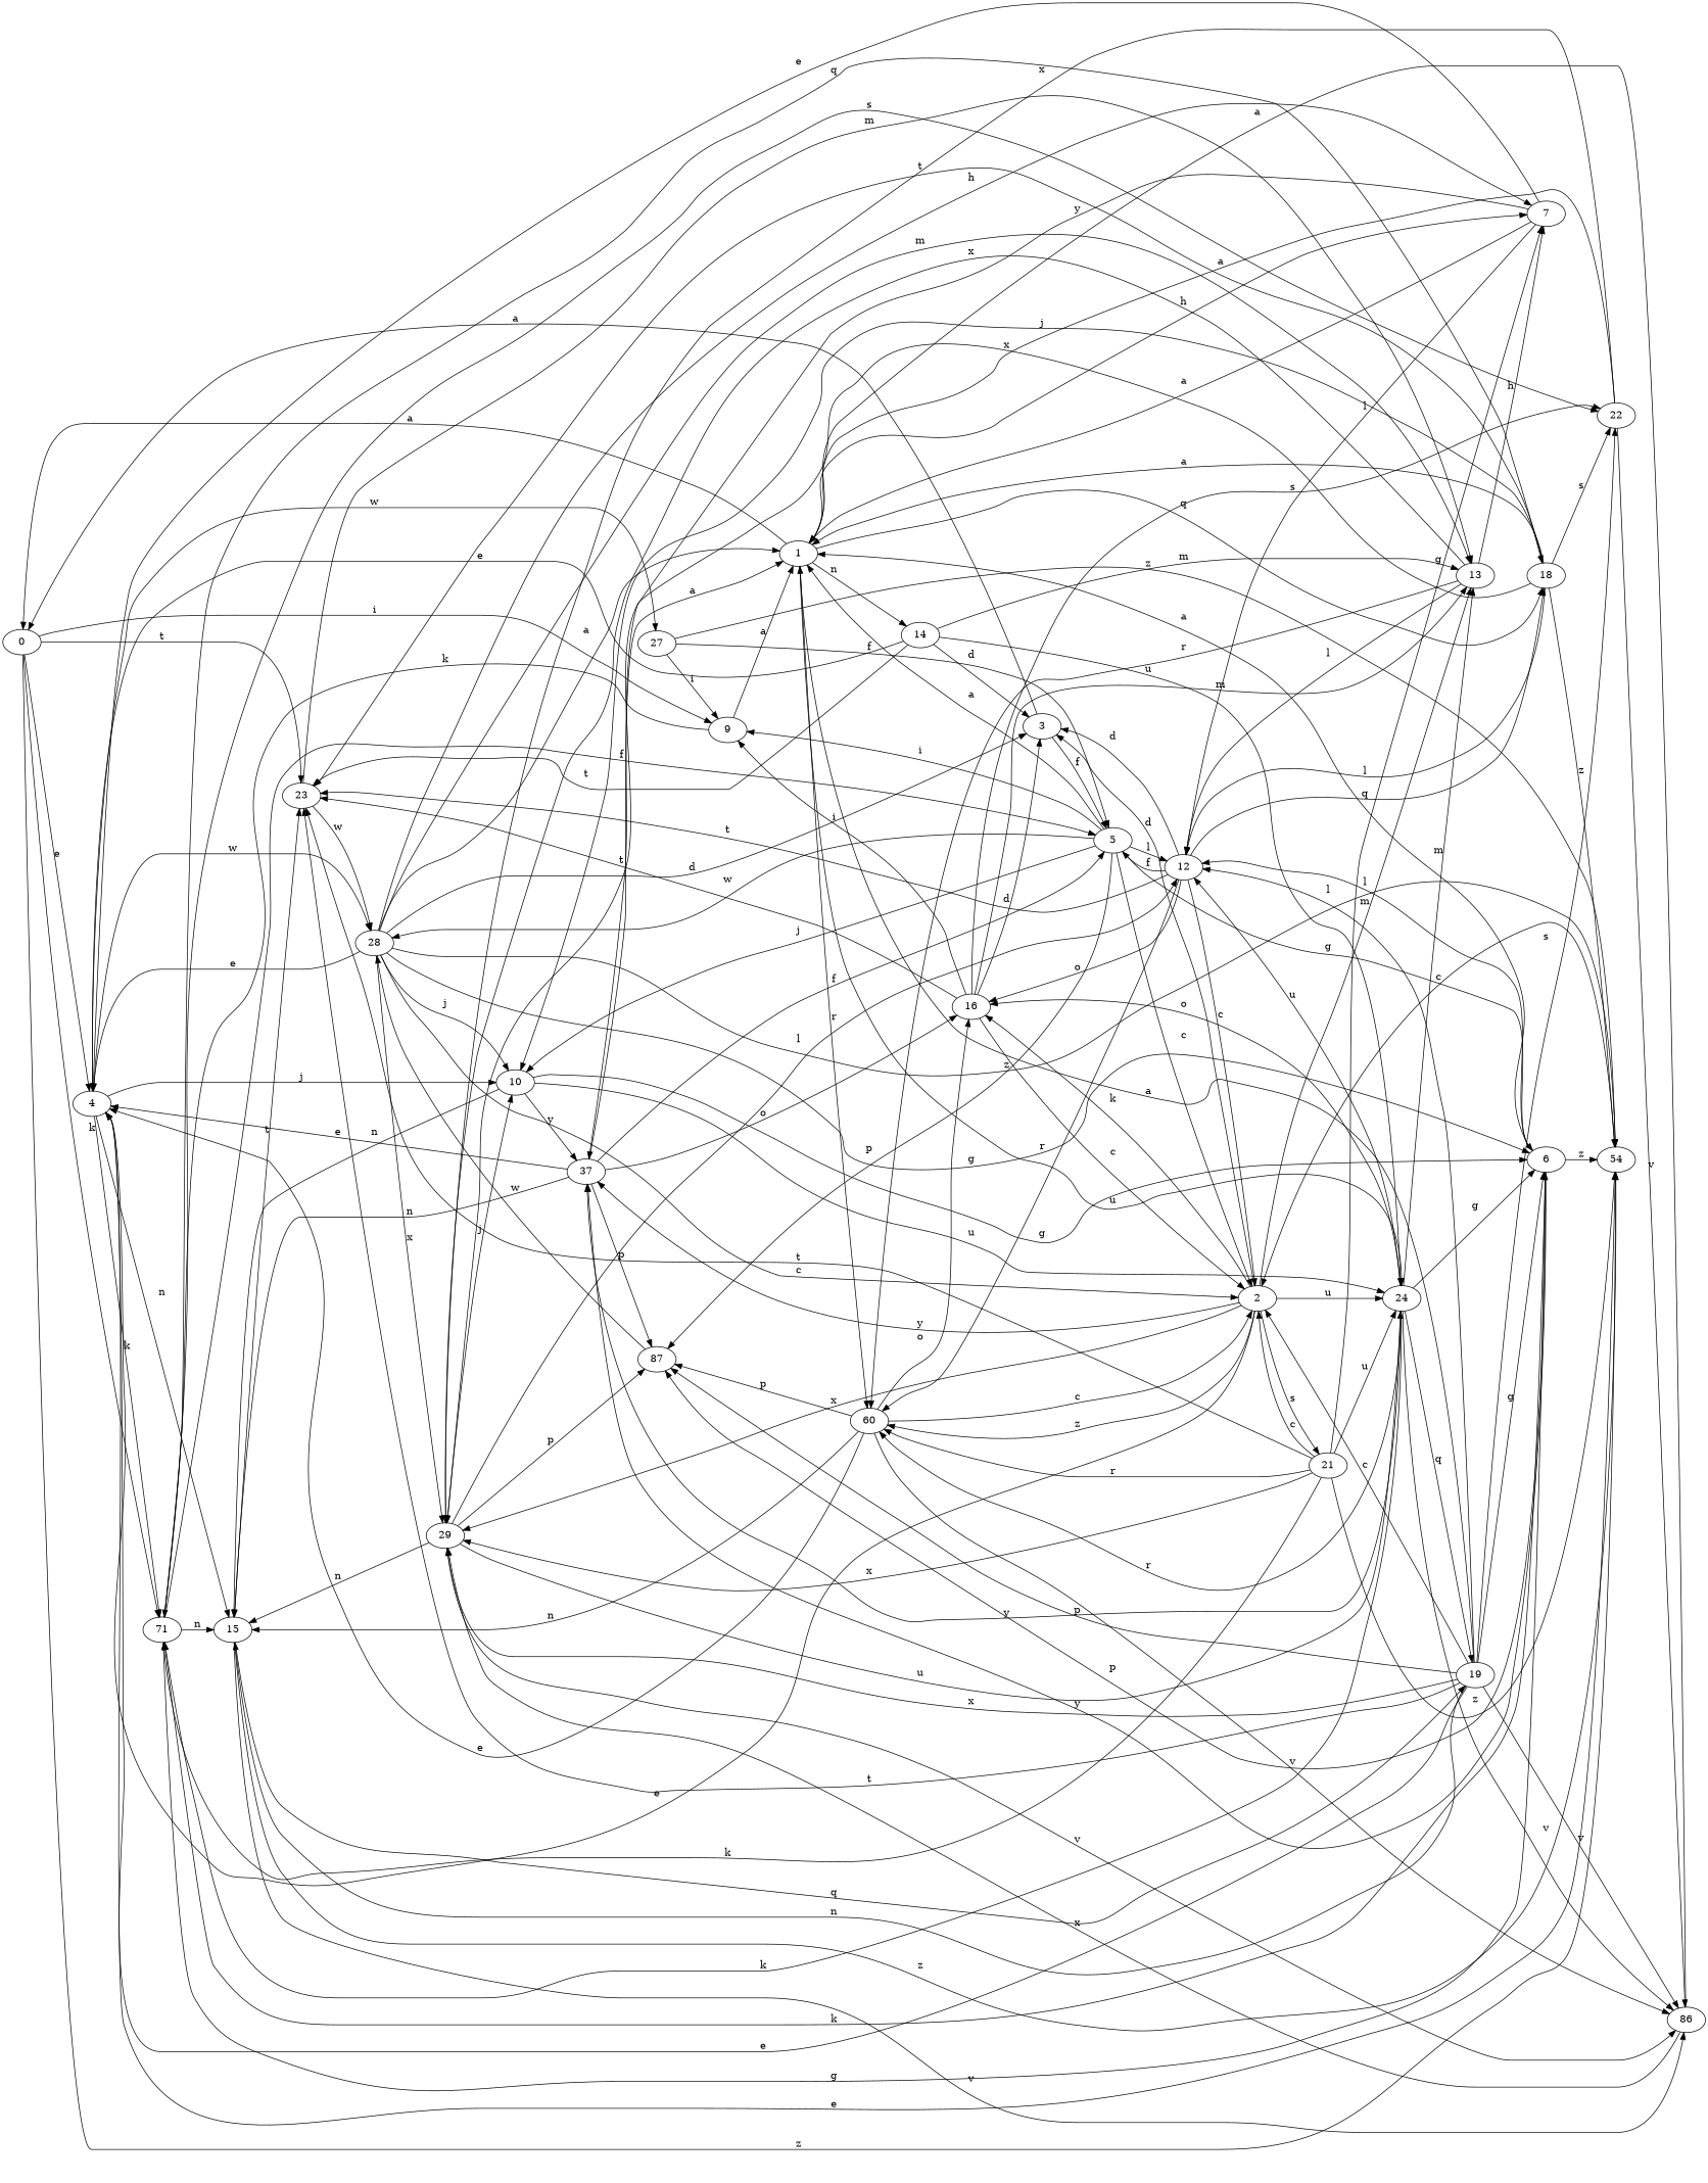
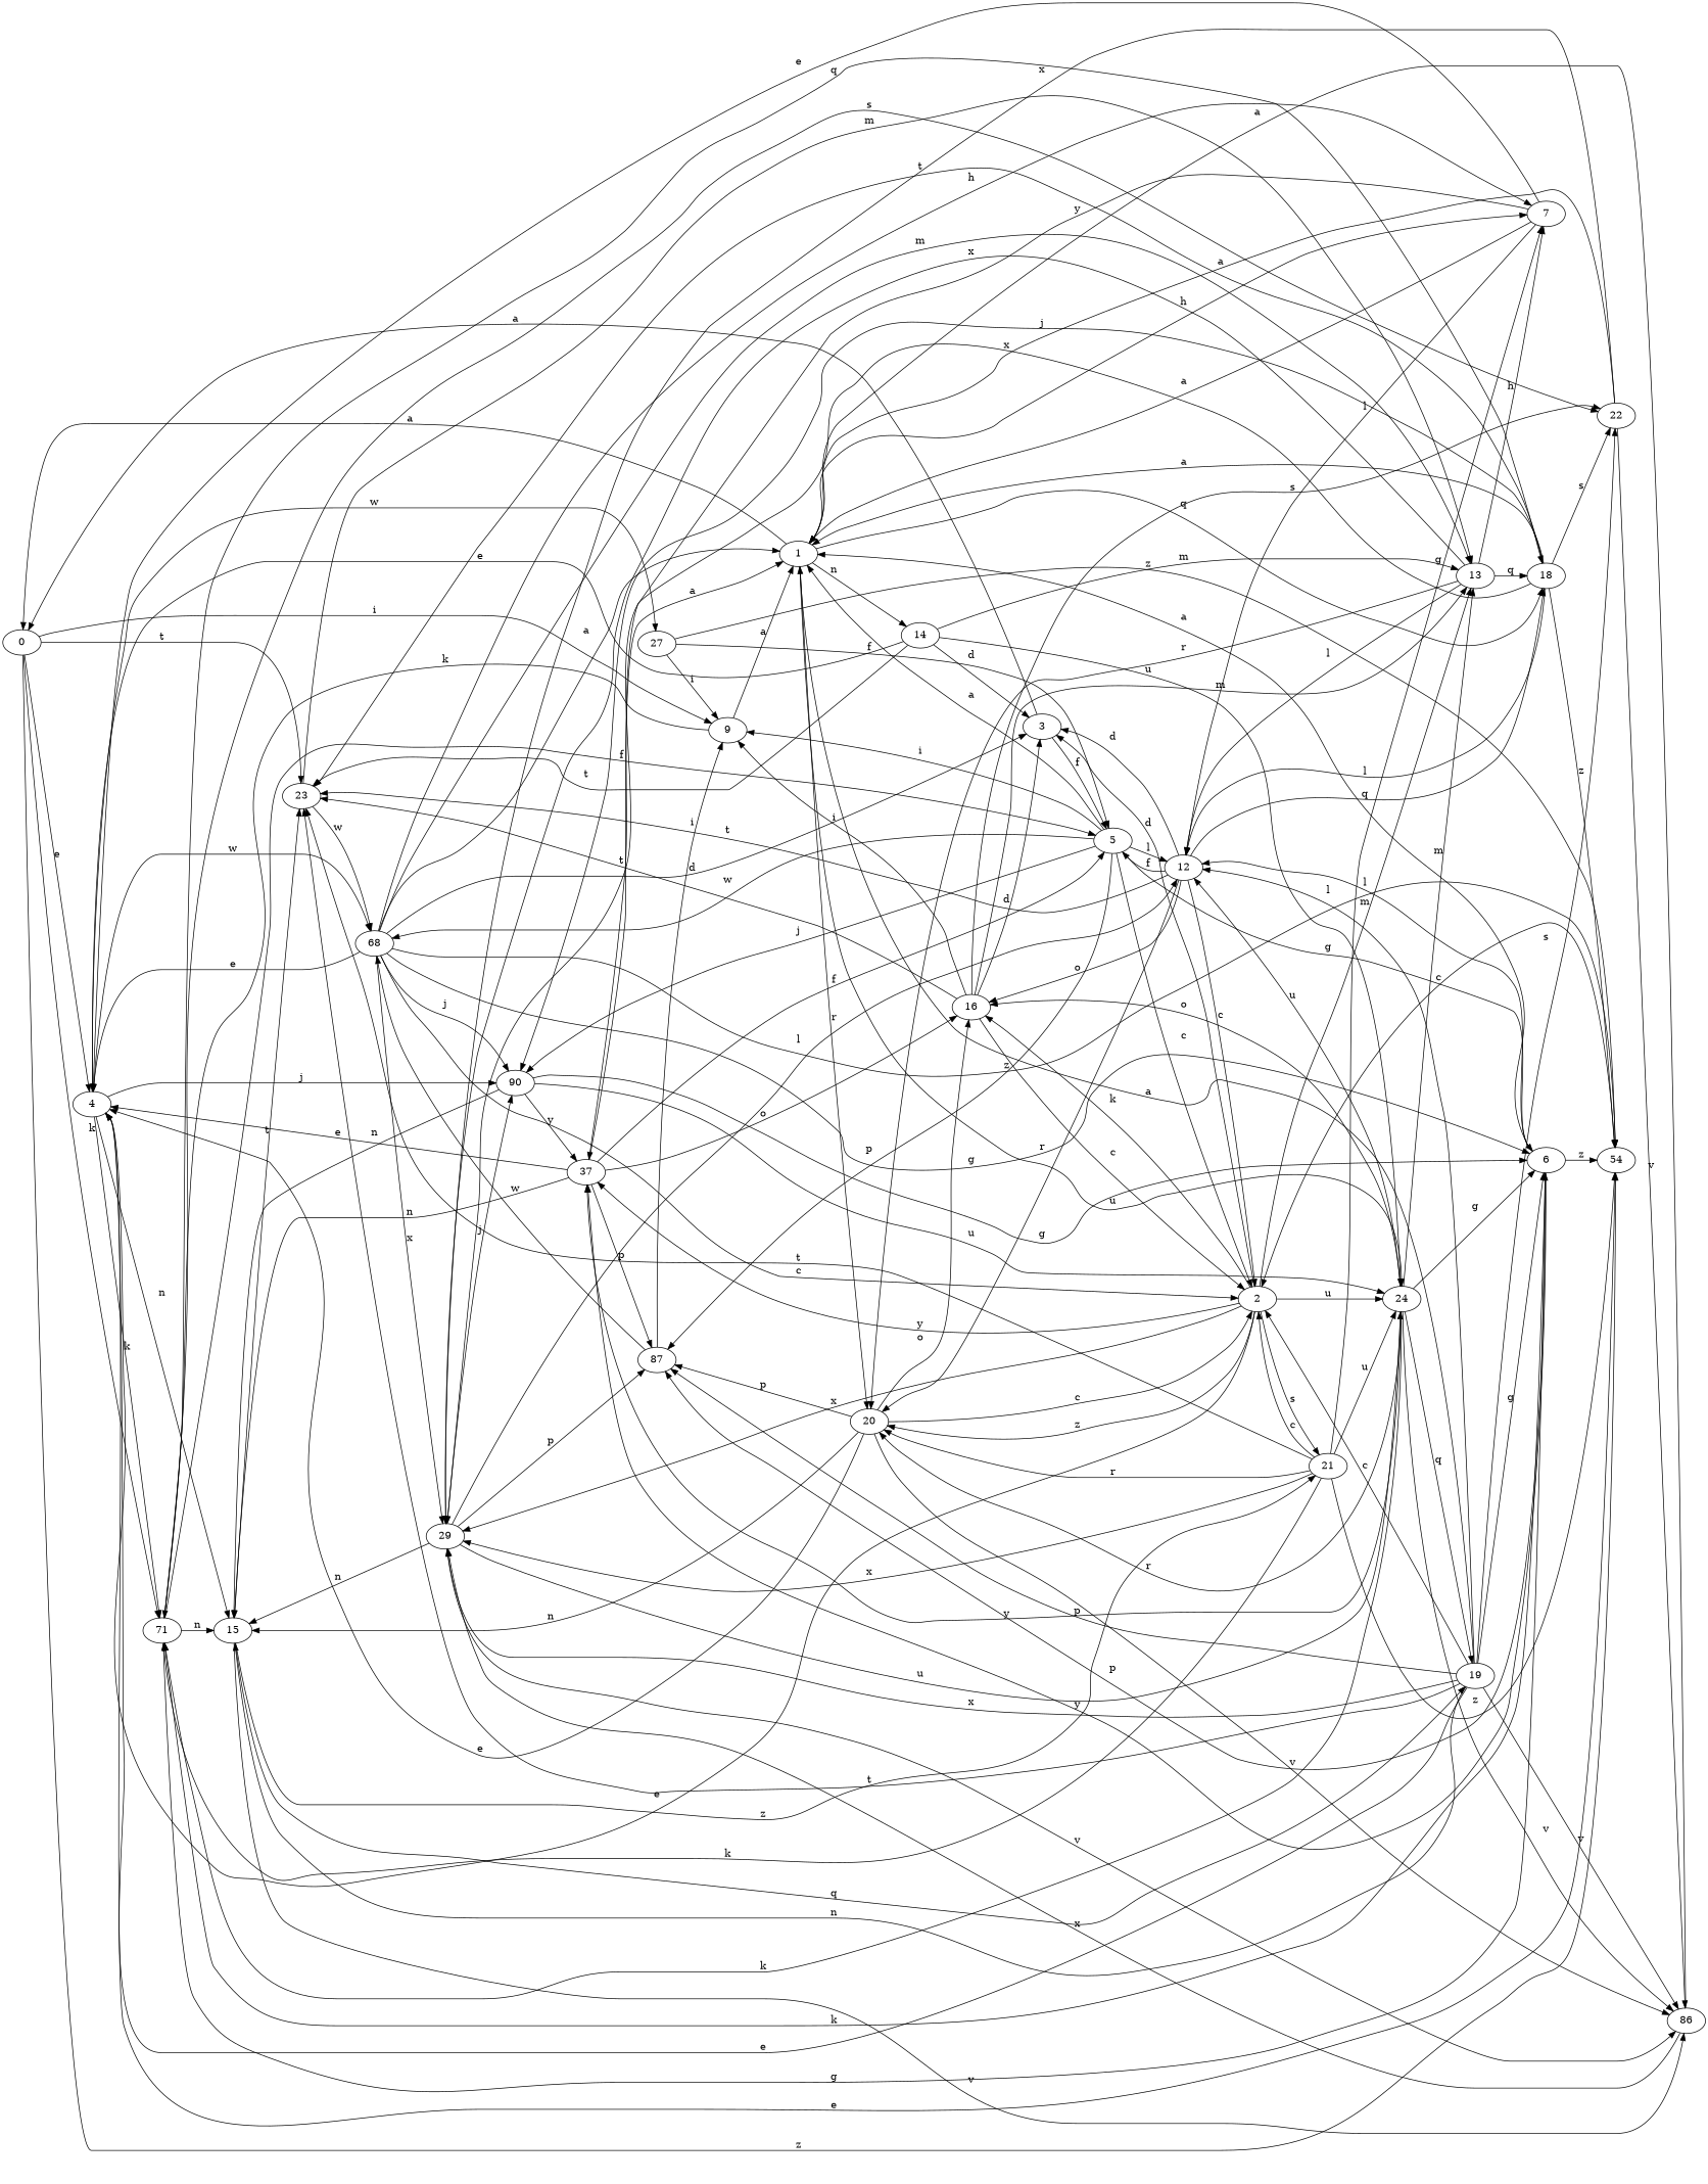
  strict digraph {
    rankdir=LR
    0
    4
    9
    n4 [label=71]
    23
    n6 [label=54]
-   10
+   10 [label=90]
    15
    27
-   28
+   28 [label=68]
    1
    18
    5
    6
    22
    13
    2
    7
    14
    24
-   20 [label=60]
+   20
    n22 [label=37]
    12
    3
    29
    16
    19
    n28 [label=86]
    21
    n30 [label=87]
    0 -> 4 [label=e]
    0 -> 9 [label=i]
    0 -> n4 [label=k]
    0 -> 23 [label=t]
    0 -> n6 [label=z]
    4 -> n4 [label=k]
    4 -> 10 [label=j]
    4 -> 15 [label=n]
    4 -> 27 [label=w]
    4 -> 28 [label=w]
    9 -> n4 [label=k]
    9 -> 1 [label=a]
    n4 -> 15 [label=n]
    n4 -> 18 [label=q]
    n4 -> 5 [label=f]
    n4 -> 6 [label=g]
    n4 -> 22 [label=s]
    23 -> 28 [label=w]
    23 -> 13 [label=m]
    n6 -> 4 [label=e]
    n6 -> 2 [label=c]
    10 -> 15 [label=n]
    10 -> 6 [label=g]
    10 -> 24 [label=u]
    10 -> n22 [label=y]
    15 -> 23 [label=t]
-   15 -> n6 [label=z]
+   15 -> 21 [label=z]
    15 -> 19 [label=q]
    15 -> n28 [label=v]
    27 -> 9 [label=i]
    27 -> n6 [label=z]
    27 -> 5 [label=f]
    28 -> 4 [label=e]
    28 -> n6 [label=z]
    28 -> 10 [label=j]
    28 -> 1 [label=a]
    28 -> 6 [label=g]
    28 -> 13 [label=m]
    28 -> 2 [label=c]
    28 -> 7 [label=h]
    28 -> 3 [label=d]
    28 -> 29 [label=x]
    1 -> 0 [label=a]
    1 -> 18 [label=q]
    1 -> 7 [label=h]
    1 -> 14 [label=n]
    1 -> 24 [label=u]
    1 -> 20 [label=r]
    18 -> 23 [label=t]
    18 -> n6 [label=z]
    18 -> 10 [label=j]
    18 -> 1 [label=a]
    18 -> 22 [label=s]
    18 -> 12 [label=l]
    18 -> 29 [label=x]
    5 -> 9 [label=i]
    5 -> 10 [label=j]
    5 -> 28 [label=w]
    5 -> 1 [label=a]
    5 -> 6 [label=g]
    5 -> 2 [label=c]
    5 -> 12 [label=l]
    5 -> n30 [label=p]
    6 -> n4 [label=k]
    6 -> n6 [label=z]
    6 -> 1 [label=a]
    6 -> n22 [label=y]
    6 -> 12 [label=l]
    6 -> n30 [label=p]
    22 -> 1 [label=a]
    22 -> 29 [label=x]
    22 -> n28 [label=v]
+   13 -> 18 [label=q]
    13 -> 7 [label=h]
    13 -> 20 [label=r]
    13 -> 12 [label=l]
    13 -> 29 [label=x]
    2 -> 4 [label=e]
    2 -> 13 [label=m]
    2 -> 24 [label=u]
    2 -> 20 [label=z]
    2 -> n22 [label=y]
    2 -> 3 [label=d]
    2 -> 29 [label=x]
    2 -> 16 [label=k]
    2 -> 21 [label=s]
    7 -> 4 [label=e]
    7 -> 1 [label=a]
    7 -> n22 [label=y]
    7 -> 12 [label=l]
    14 -> 4 [label=e]
    14 -> 23 [label=t]
    14 -> 13 [label=m]
    14 -> 24 [label=u]
    14 -> 3 [label=d]
    24 -> n4 [label=k]
    24 -> 6 [label=g]
    24 -> 13 [label=m]
    24 -> 20 [label=r]
    24 -> n22 [label=y]
    24 -> 12 [label=u]
    24 -> 16 [label=o]
    24 -> 19 [label=q]
    24 -> n28 [label=v]
    20 -> 4 [label=e]
    20 -> 15 [label=n]
    20 -> 2 [label=c]
    20 -> 16 [label=o]
    20 -> n28 [label=v]
    20 -> n30 [label=p]
    n22 -> 4 [label=e]
    n22 -> 15 [label=n]
    n22 -> 1 [label=a]
    n22 -> 5 [label=f]
    n22 -> 16 [label=o]
    n22 -> n30 [label=p]
    12 -> 23 [label=t]
    12 -> 18 [label=q]
    12 -> 5 [label=f]
    12 -> 2 [label=c]
    12 -> 20 [label=r]
    12 -> 3 [label=d]
    12 -> 16 [label=o]
    3 -> 0 [label=a]
    3 -> 5 [label=f]
    29 -> 10 [label=j]
    29 -> 15 [label=n]
    29 -> 24 [label=u]
    29 -> 12 [label=l]
    29 -> n28 [label=v]
    29 -> n30 [label=p]
    16 -> 9 [label=i]
    16 -> 23 [label=t]
    16 -> 22 [label=s]
    16 -> 13 [label=m]
    16 -> 2 [label=c]
    16 -> 3 [label=d]
    19 -> 4 [label=e]
    19 -> 23 [label=t]
    19 -> 15 [label=n]
    19 -> 1 [label=a]
    19 -> 6 [label=g]
    19 -> 22 [label=s]
    19 -> 2 [label=c]
    19 -> 12 [label=l]
    19 -> 29 [label=x]
    19 -> n28 [label=v]
    19 -> n30 [label=p]
    n28 -> 1 [label=a]
    n28 -> 29 [label=x]
    21 -> n4 [label=k]
    21 -> 23 [label=t]
    21 -> n6 [label=z]
    21 -> 2 [label=c]
    21 -> 7 [label=g]
    21 -> 24 [label=u]
    21 -> 20 [label=r]
    21 -> 29 [label=x]
+   n30 -> 9 [label=i]
    n30 -> 28 [label=w]
  }
